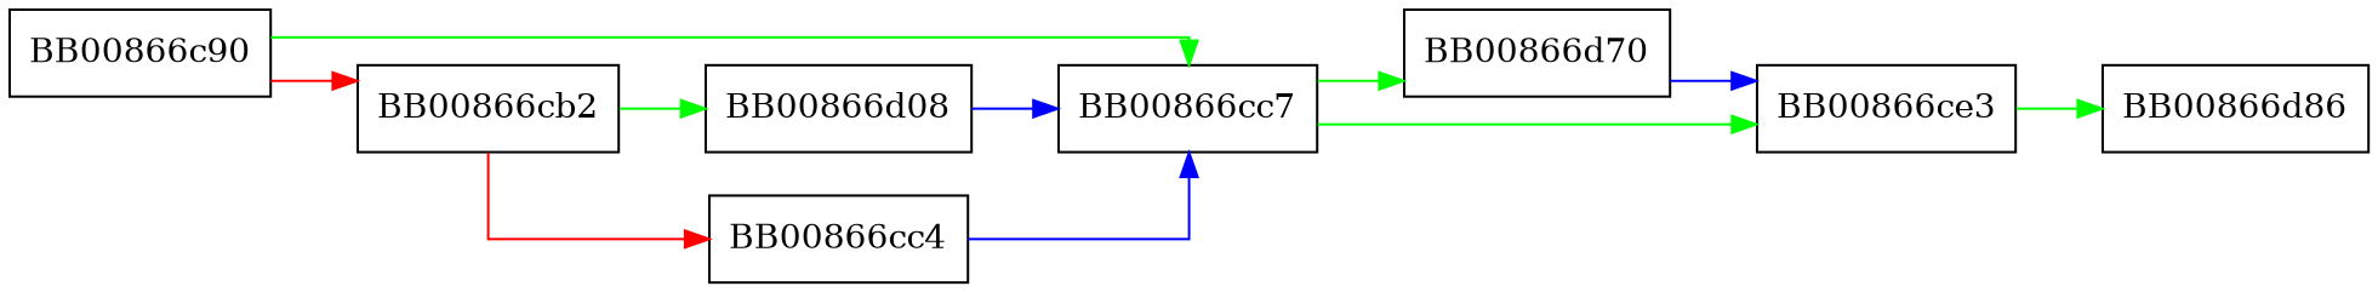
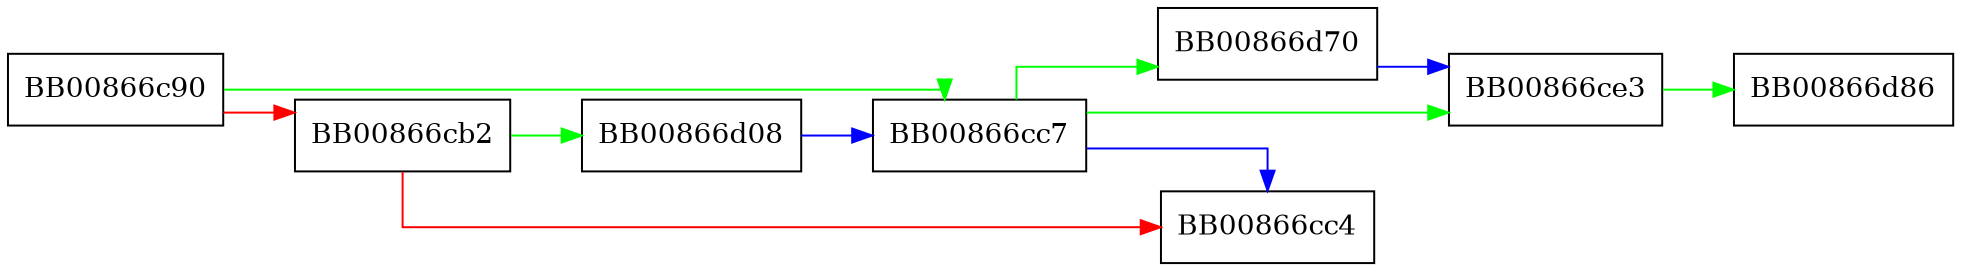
  digraph {
    rankdir=LR
    splines=ortho
    node [shape=box]
    edge [color=green]
    BB00866c90
    BB00866cc7
    BB00866cb2
    BB00866d70
    BB00866ce3
    BB00866d08
    BB00866cc4
    BB00866d86
    BB00866c90 -> BB00866cc7
    BB00866c90 -> BB00866cb2 [color=red]
    BB00866cc7 -> BB00866d70
    BB00866cc7 -> BB00866ce3
    BB00866cb2 -> BB00866d08
    BB00866cb2 -> BB00866cc4 [color=red]
    BB00866d70 -> BB00866ce3 [color=blue]
    BB00866ce3 -> BB00866d86
    BB00866d08 -> BB00866cc7 [color=blue]
-   BB00866cc4 -> BB00866cc7 [color=blue]
+   BB00866cc7 -> BB00866cc4 [color=blue]
  }
